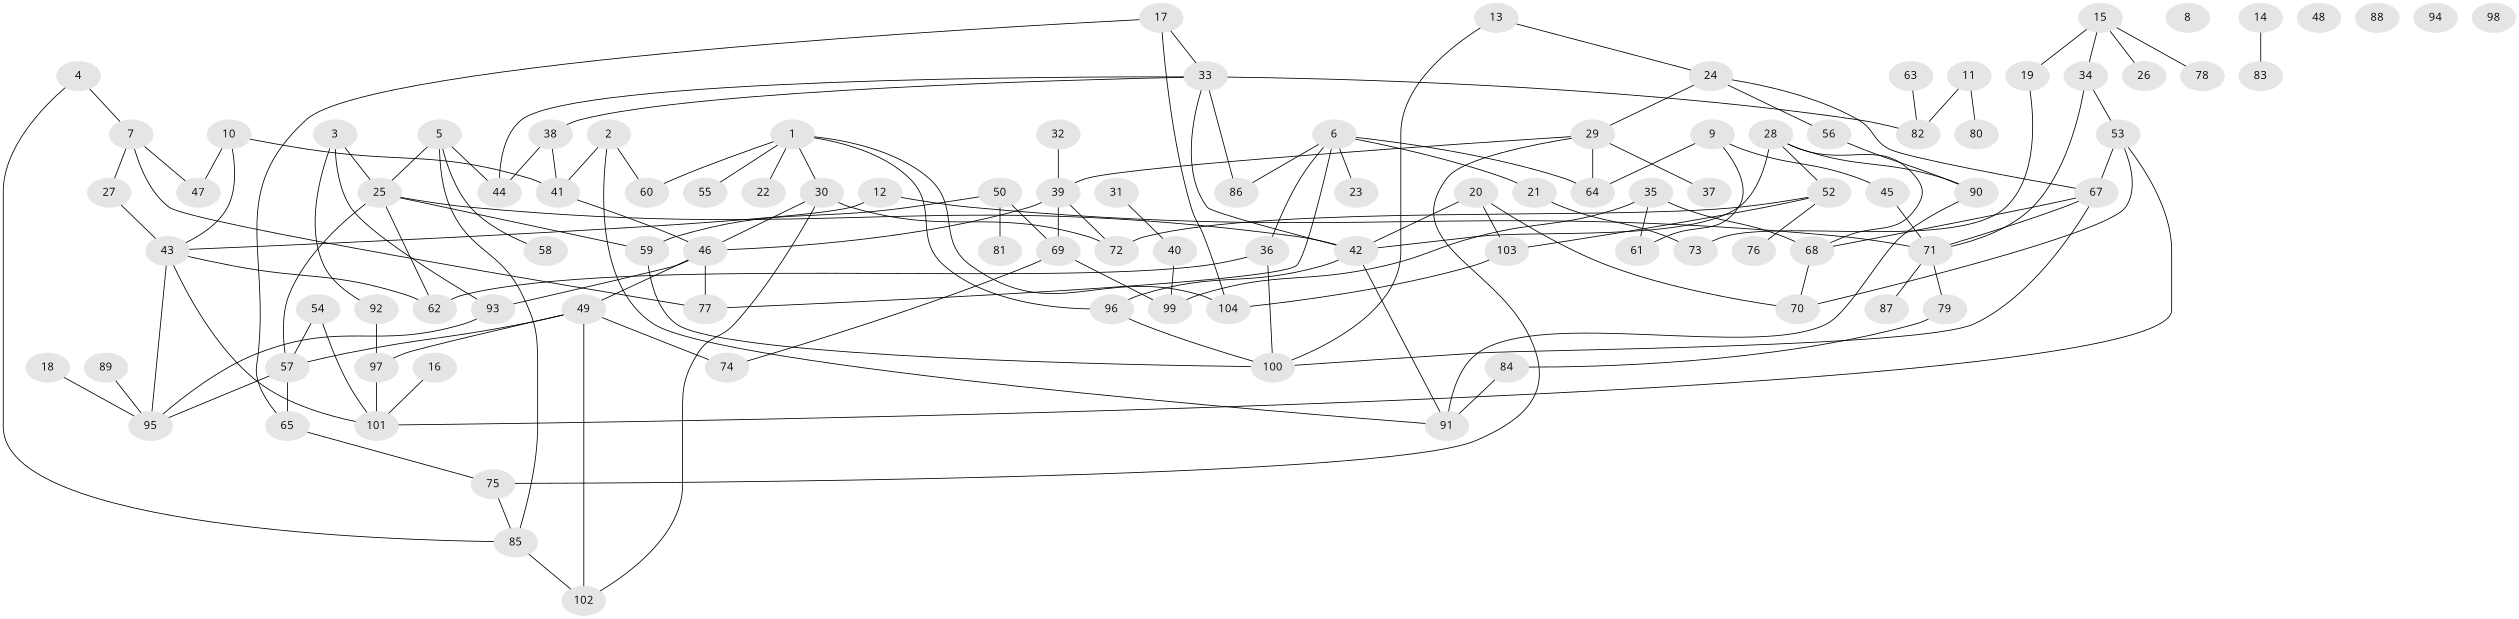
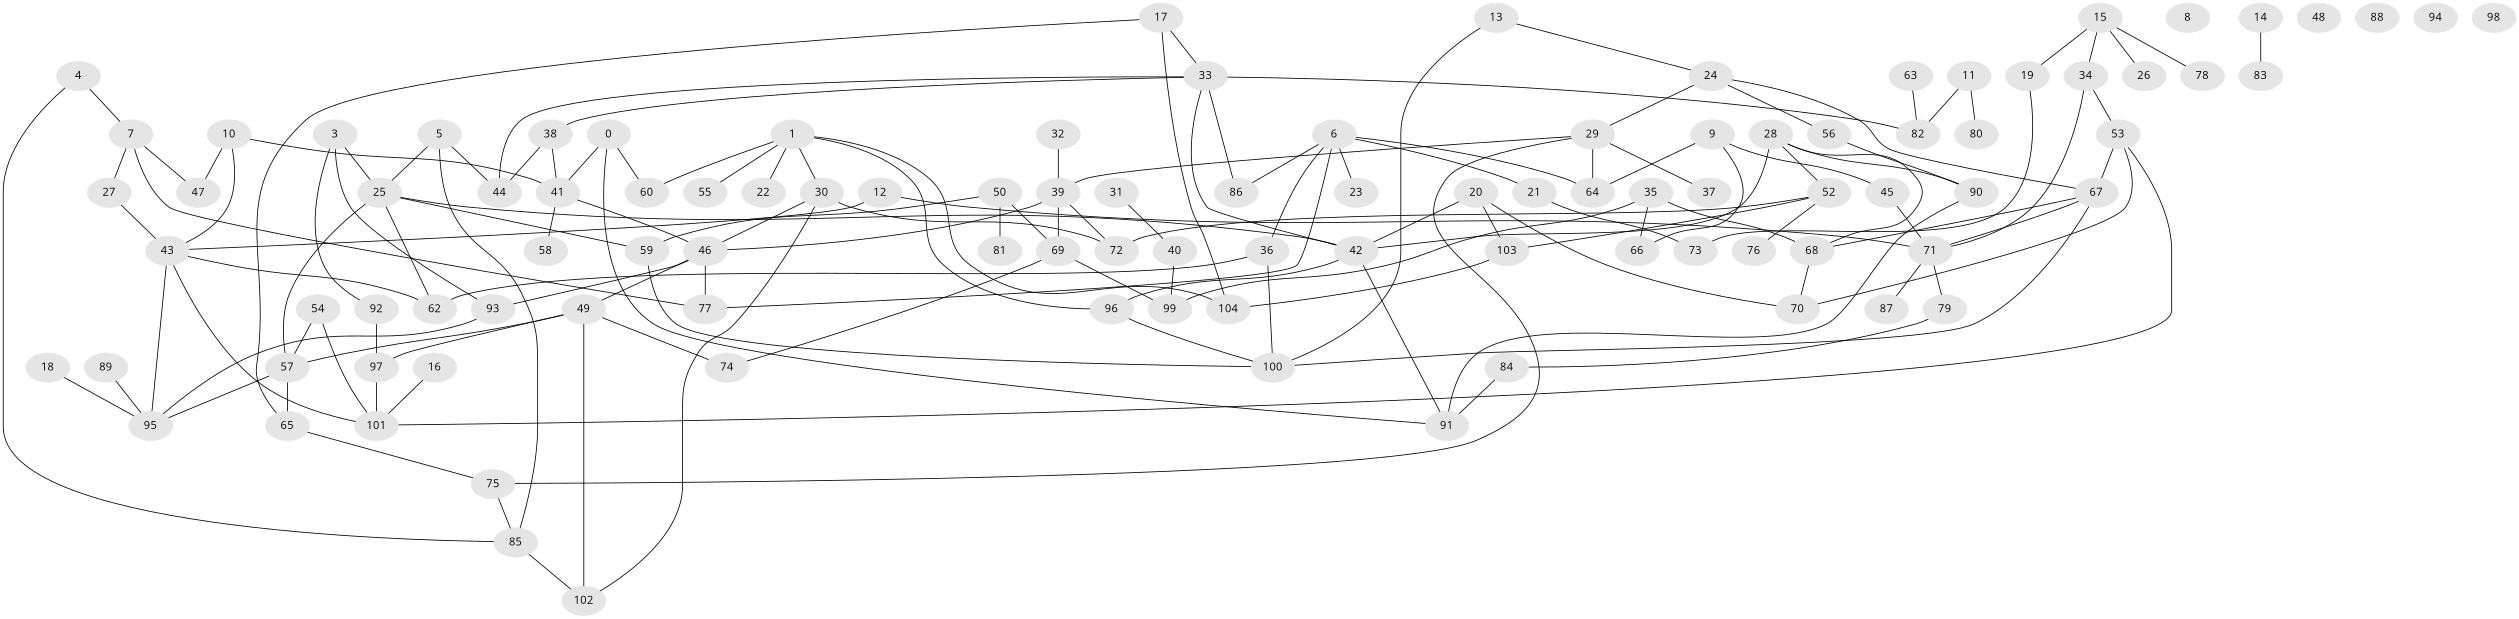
  graph {
    fontname="Open Sans"
    node [color=gray90 fontname="Open Sans" style=filled]
    edge [fontname="Open Sans"]
    1
    22
    30
    55
    60
    96
    104
    46
    72
    102
    100
-   2
+   2 [label=0]
    41
    91
    3
    25
    92
    93
    42
    57
    59
    62
    97
    95
    4
    7
    85
    77
    27
    47
    5
    44
    58
    6
    21
    23
    36
    64
    86
    73
    43
    8
    9
    45
-   61
+   61 [label=66]
    71
    10
    101
    11
    80
    82
    12
    79
    87
    13
    24
    29
    56
    67
    14
    83
    15
    19
    26
    34
    78
    53
    16
    17
    33
    65
    38
    75
    18
    20
    70
    103
    37
    39
    90
    68
    28
    52
    76
    69
    49
    31
    40
    99
    32
    35
    74
    48
    50
    81
    54
    63
    84
    88
    89
    94
    98
    1 -- 22
    1 -- 30
    1 -- 55
    1 -- 60
    1 -- 96
    1 -- 104
    30 -- 46
    30 -- 72
    30 -- 102
    96 -- 100
    46 -- 93
    46 -- 77
    46 -- 49
    2 -- 60
    2 -- 41
    2 -- 91
    41 -- 46
    3 -- 25
    3 -- 92
    3 -- 93
    25 -- 42
    25 -- 57
    25 -- 59
    25 -- 62
    92 -- 97
    93 -- 95
    42 -- 96
    42 -- 91
    57 -- 95
    57 -- 65
    59 -- 100
    97 -- 101
    4 -- 7
    4 -- 85
    7 -- 77
    7 -- 27
    7 -- 47
    85 -- 102
    27 -- 43
    5 -- 25
    5 -- 85
    5 -- 44
-   5 -- 58
+   41 -- 58
    6 -- 77
    6 -- 21
    6 -- 23
    6 -- 36
    6 -- 64
    6 -- 86
    21 -- 73
    36 -- 100
    36 -- 62
    43 -- 62
    43 -- 95
    43 -- 101
    9 -- 64
    9 -- 45
    9 -- 61
    45 -- 71
    71 -- 79
    71 -- 87
    10 -- 41
    10 -- 47
    10 -- 43
    11 -- 80
    11 -- 82
    12 -- 43
    12 -- 71
    79 -- 84
    13 -- 100
    13 -- 24
    24 -- 29
    24 -- 56
    24 -- 67
    29 -- 64
    29 -- 75
    29 -- 37
    29 -- 39
    56 -- 90
    67 -- 100
    67 -- 71
    67 -- 68
    14 -- 83
    15 -- 19
    15 -- 26
    15 -- 34
    15 -- 78
    19 -- 73
    34 -- 71
    34 -- 53
    53 -- 101
    53 -- 67
    53 -- 70
    16 -- 101
    17 -- 104
    17 -- 33
    17 -- 65
    33 -- 42
    33 -- 44
    33 -- 86
    33 -- 82
    33 -- 38
    65 -- 75
    38 -- 41
    38 -- 44
    75 -- 85
    18 -- 95
    20 -- 42
    20 -- 70
    20 -- 103
    103 -- 104
    39 -- 46
    39 -- 72
    39 -- 69
    90 -- 91
    68 -- 70
    28 -- 42
    28 -- 90
    28 -- 68
    28 -- 52
    52 -- 72
    52 -- 103
    52 -- 76
    69 -- 99
    69 -- 74
    49 -- 102
    49 -- 57
    49 -- 97
    49 -- 74
    31 -- 40
    40 -- 99
    32 -- 39
    35 -- 61
    35 -- 68
    35 -- 99
    50 -- 59
    50 -- 69
    50 -- 81
    54 -- 57
    54 -- 101
    63 -- 82
    84 -- 91
    89 -- 95
  }
